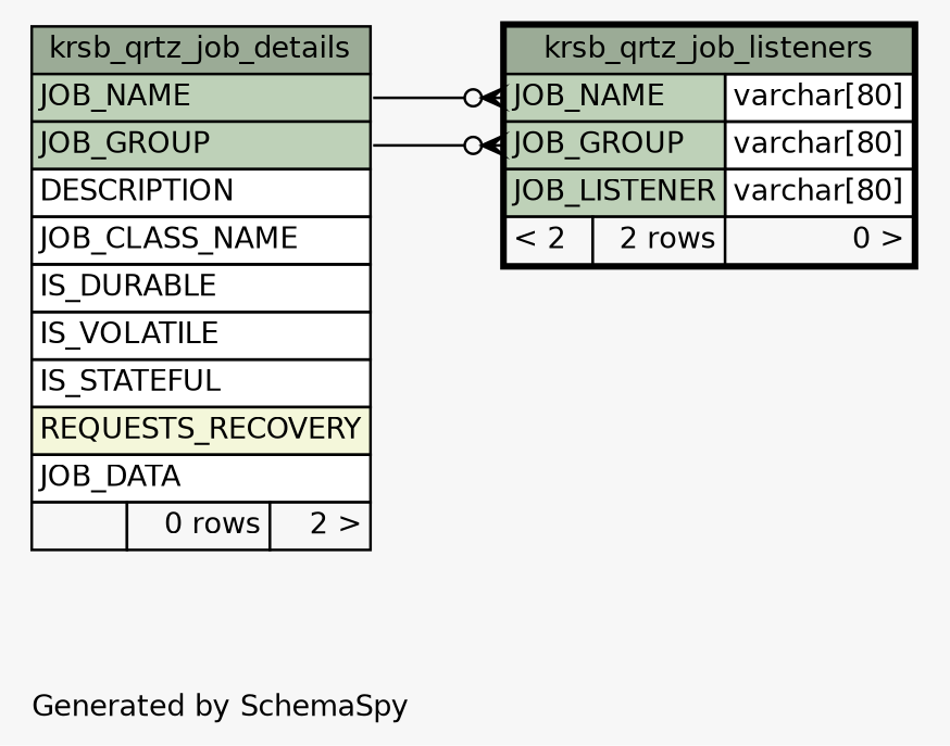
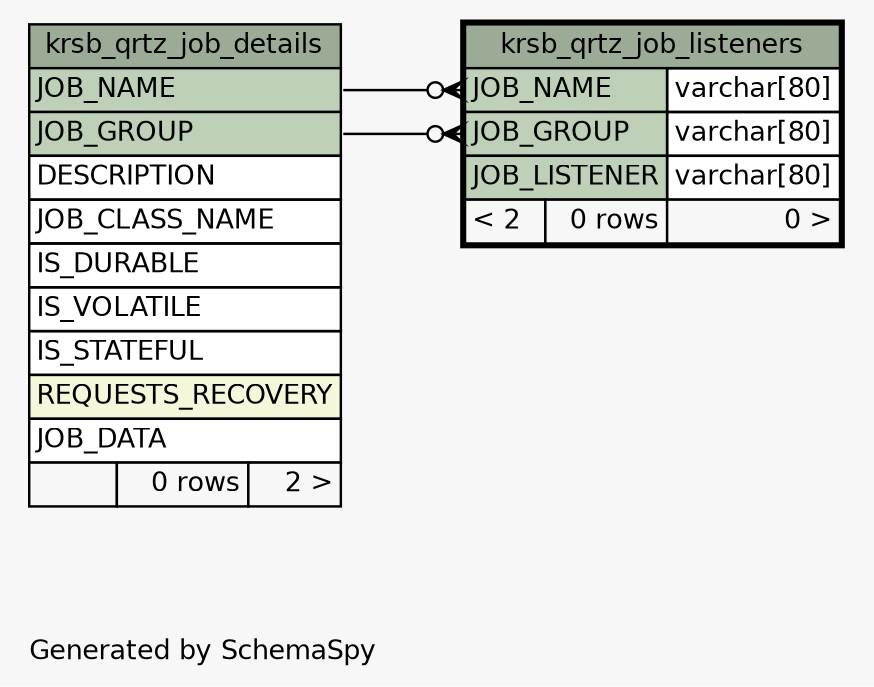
  digraph {
    bgcolor="#f7f7f7"
    fontname=Helvetica
    fontsize=11
    label="\nGenerated by SchemaSpy"
    labeljust=l
    nodesep=0.18
    rankdir=RL
    ranksep=0.46
    node [fontname=Helvetica fontsize=11 shape=plaintext]
    edge [arrowhead=none arrowsize=0.8 arrowtail=crowodot dir=back]
-   n1 [label=<     <TABLE BORDER="2" CELLBORDER="1" CELLSPACING="0" BGCOLOR="#ffffff">       <TR><TD COLSPAN="3" BGCOLOR="#9bab96" ALIGN="CENTER">krsb_qrtz_job_listeners</TD></TR>       <TR><TD PORT="JOB_NAME" COLSPAN="2" BGCOLOR="#bed1b8" ALIGN="LEFT">JOB_NAME</TD><TD PORT="JOB_NAME.type" ALIGN="LEFT">varchar[80]</TD></TR>       <TR><TD PORT="JOB_GROUP" COLSPAN="2" BGCOLOR="#bed1b8" ALIGN="LEFT">JOB_GROUP</TD><TD PORT="JOB_GROUP.type" ALIGN="LEFT">varchar[80]</TD></TR>       <TR><TD PORT="JOB_LISTENER" COLSPAN="2" BGCOLOR="#bed1b8" ALIGN="LEFT">JOB_LISTENER</TD><TD PORT="JOB_LISTENER.type" ALIGN="LEFT">varchar[80]</TD></TR>       <TR><TD ALIGN="LEFT" BGCOLOR="#f7f7f7">&lt; 2</TD><TD ALIGN="RIGHT" BGCOLOR="#f7f7f7">2 rows</TD><TD ALIGN="RIGHT" BGCOLOR="#f7f7f7">0 &gt;</TD></TR>     </TABLE>>]
+   n1 [label=<     <TABLE BORDER="2" CELLBORDER="1" CELLSPACING="0" BGCOLOR="#ffffff">       <TR><TD COLSPAN="3" BGCOLOR="#9bab96" ALIGN="CENTER">krsb_qrtz_job_listeners</TD></TR>       <TR><TD PORT="JOB_NAME" COLSPAN="2" BGCOLOR="#bed1b8" ALIGN="LEFT">JOB_NAME</TD><TD PORT="JOB_NAME.type" ALIGN="LEFT">varchar[80]</TD></TR>       <TR><TD PORT="JOB_GROUP" COLSPAN="2" BGCOLOR="#bed1b8" ALIGN="LEFT">JOB_GROUP</TD><TD PORT="JOB_GROUP.type" ALIGN="LEFT">varchar[80]</TD></TR>       <TR><TD PORT="JOB_LISTENER" COLSPAN="2" BGCOLOR="#bed1b8" ALIGN="LEFT">JOB_LISTENER</TD><TD PORT="JOB_LISTENER.type" ALIGN="LEFT">varchar[80]</TD></TR>       <TR><TD ALIGN="LEFT" BGCOLOR="#f7f7f7">&lt; 2</TD><TD ALIGN="RIGHT" BGCOLOR="#f7f7f7">0 rows</TD><TD ALIGN="RIGHT" BGCOLOR="#f7f7f7">0 &gt;</TD></TR>     </TABLE>>]
    n2 [label=<     <TABLE BORDER="0" CELLBORDER="1" CELLSPACING="0" BGCOLOR="#ffffff">       <TR><TD COLSPAN="3" BGCOLOR="#9bab96" ALIGN="CENTER">krsb_qrtz_job_details</TD></TR>       <TR><TD PORT="JOB_NAME" COLSPAN="3" BGCOLOR="#bed1b8" ALIGN="LEFT">JOB_NAME</TD></TR>       <TR><TD PORT="JOB_GROUP" COLSPAN="3" BGCOLOR="#bed1b8" ALIGN="LEFT">JOB_GROUP</TD></TR>       <TR><TD PORT="DESCRIPTION" COLSPAN="3" ALIGN="LEFT">DESCRIPTION</TD></TR>       <TR><TD PORT="JOB_CLASS_NAME" COLSPAN="3" ALIGN="LEFT">JOB_CLASS_NAME</TD></TR>       <TR><TD PORT="IS_DURABLE" COLSPAN="3" ALIGN="LEFT">IS_DURABLE</TD></TR>       <TR><TD PORT="IS_VOLATILE" COLSPAN="3" ALIGN="LEFT">IS_VOLATILE</TD></TR>       <TR><TD PORT="IS_STATEFUL" COLSPAN="3" ALIGN="LEFT">IS_STATEFUL</TD></TR>       <TR><TD PORT="REQUESTS_RECOVERY" COLSPAN="3" BGCOLOR="#f4f7da" ALIGN="LEFT">REQUESTS_RECOVERY</TD></TR>       <TR><TD PORT="JOB_DATA" COLSPAN="3" ALIGN="LEFT">JOB_DATA</TD></TR>       <TR><TD ALIGN="LEFT" BGCOLOR="#f7f7f7">  </TD><TD ALIGN="RIGHT" BGCOLOR="#f7f7f7">0 rows</TD><TD ALIGN="RIGHT" BGCOLOR="#f7f7f7">2 &gt;</TD></TR>     </TABLE>>]
    n1 -> n2 [headport="JOB_GROUP:e" tailport="JOB_GROUP:w"]
    n1 -> n2 [headport="JOB_NAME:e" tailport="JOB_NAME:w"]
  }
